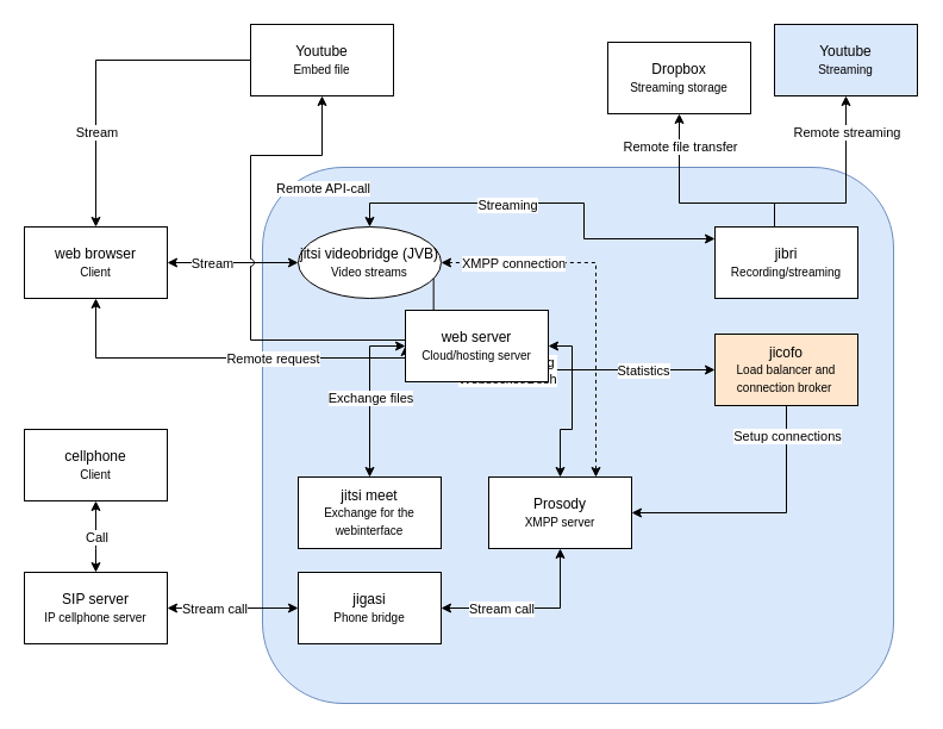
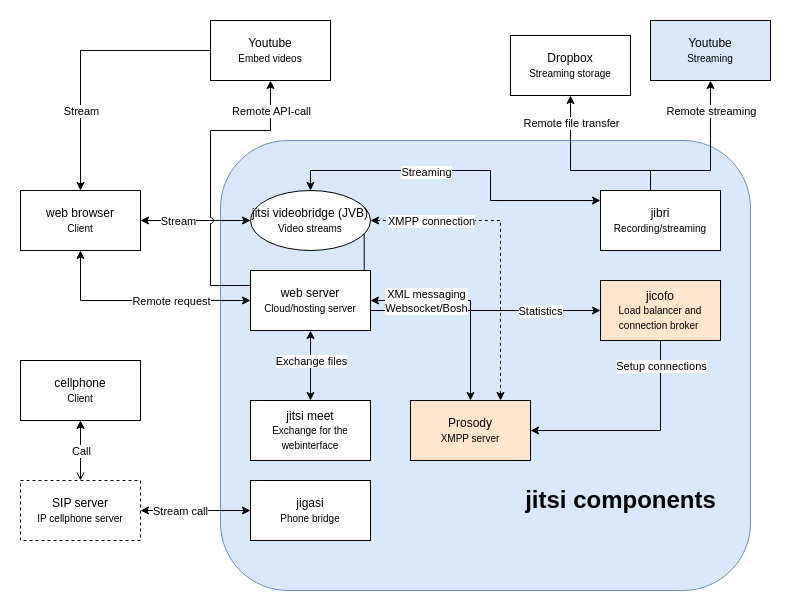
  <mxCell id="0" />
  <mxCell id="1" parent="0" />
  <mxCell id="2" value="" style="rounded=1;whiteSpace=wrap;html=1;fillColor=#dae8fc;strokeColor=#6c8ebf;" parent="1" vertex="1"><mxGeometry x="220" y="140" width="530" height="450" as="geometry" /></mxCell>
  <mxCell id="3" value="" style="edgeStyle=orthogonalEdgeStyle;rounded=0;jumpStyle=arc;orthogonalLoop=1;jettySize=auto;html=1;startArrow=classic;startFill=1;endArrow=classic;endFill=1;" parent="1" source="5" target="40" edge="1"><mxGeometry relative="1" as="geometry"><Array as="points"><mxPoint x="310" y="380" /><mxPoint x="310" y="380" /></Array></mxGeometry></mxCell>
  <mxCell id="4" value="Exchange files" style="edgeLabel;html=1;align=center;verticalAlign=middle;resizable=0;points=[];" parent="3" vertex="1" connectable="0"><mxGeometry x="-0.243" y="1" relative="1" as="geometry"><mxPoint x="1" y="-13.33" as="offset" /></mxGeometry></mxCell>
  <mxCell id="5" value="jitsi meet&lt;br&gt;&lt;font style=&quot;font-size: 10px&quot;&gt;Exchange for the webinterface&lt;/font&gt;" style="rounded=0;whiteSpace=wrap;html=1;" parent="1" vertex="1"><mxGeometry x="250" y="400" width="120" height="60" as="geometry" /></mxCell>
  <mxCell id="6" style="edgeStyle=orthogonalEdgeStyle;rounded=0;jumpStyle=arc;orthogonalLoop=1;jettySize=auto;html=1;exitX=1;exitY=0.5;exitDx=0;exitDy=0;entryX=0.75;entryY=0;entryDx=0;entryDy=0;startArrow=classic;startFill=1;endArrow=classic;endFill=1;dashed=1;" parent="1" source="8" target="29" edge="1"><mxGeometry relative="1" as="geometry" /></mxCell>
  <mxCell id="7" value="XMPP connection" style="edgeLabel;html=1;align=center;verticalAlign=middle;resizable=0;points=[];" parent="6" vertex="1" connectable="0"><mxGeometry x="0.528" y="-1" relative="1" as="geometry"><mxPoint x="-69" y="-107" as="offset" /></mxGeometry></mxCell>
  <mxCell id="8" value="jitsi videobridge (JVB)&lt;br style=&quot;font-size: 10px&quot;&gt;&lt;font size=&quot;1&quot;&gt;Video streams&lt;/font&gt;" style="ellipse;whiteSpace=wrap;html=1;" parent="1" vertex="1"><mxGeometry x="250" y="190" width="120" height="60" as="geometry" /></mxCell>
  <mxCell id="9" style="edgeStyle=orthogonalEdgeStyle;rounded=0;jumpStyle=arc;orthogonalLoop=1;jettySize=auto;html=1;exitX=0.5;exitY=1;exitDx=0;exitDy=0;entryX=1;entryY=0.5;entryDx=0;entryDy=0;startArrow=none;startFill=0;endArrow=classic;endFill=1;" parent="1" source="13" target="29" edge="1"><mxGeometry relative="1" as="geometry"><mxPoint x="660" y="370" as="sourcePoint" /></mxGeometry></mxCell>
  <mxCell id="10" value="Setup connections" style="edgeLabel;html=1;align=center;verticalAlign=middle;resizable=0;points=[];" parent="9" vertex="1" connectable="0"><mxGeometry x="-0.052" y="-1" relative="1" as="geometry"><mxPoint x="14.17" y="-64" as="offset" /></mxGeometry></mxCell>
  <mxCell id="11" style="edgeStyle=orthogonalEdgeStyle;rounded=0;orthogonalLoop=1;jettySize=auto;html=1;exitX=0;exitY=0.5;exitDx=0;exitDy=0;entryX=1;entryY=0.75;entryDx=0;entryDy=0;startArrow=classic;startFill=1;endArrow=none;endFill=0;" parent="1" source="13" target="8" edge="1"><mxGeometry relative="1" as="geometry" /></mxCell>
  <mxCell id="12" value="Statistics" style="edgeLabel;html=1;align=center;verticalAlign=middle;resizable=0;points=[];" parent="11" vertex="1" connectable="0"><mxGeometry x="-0.705" y="1" relative="1" as="geometry"><mxPoint x="-15" y="-1" as="offset" /></mxGeometry></mxCell>
  <mxCell id="13" value="jicofo&lt;br&gt;&lt;font style=&quot;font-size: 10px&quot;&gt;Load balancer and connection broker&amp;nbsp;&lt;/font&gt;" style="rounded=0;whiteSpace=wrap;html=1;fillColor=#ffe6cc;" parent="1" vertex="1"><mxGeometry x="600" y="280" width="120" height="60" as="geometry" /></mxCell>
  <mxCell id="14" style="edgeStyle=orthogonalEdgeStyle;rounded=0;orthogonalLoop=1;jettySize=auto;html=1;entryX=0.5;entryY=0;entryDx=0;entryDy=0;startArrow=classic;startFill=1;" parent="1" source="20" target="8" edge="1"><mxGeometry relative="1" as="geometry"><Array as="points"><mxPoint x="490" y="200" /><mxPoint x="490" y="170" /><mxPoint x="310" y="170" /></Array></mxGeometry></mxCell>
  <mxCell id="15" value="Streaming" style="edgeLabel;html=1;align=center;verticalAlign=middle;resizable=0;points=[];" parent="14" vertex="1" connectable="0"><mxGeometry x="0.063" y="1" relative="1" as="geometry"><mxPoint x="-24" as="offset" /></mxGeometry></mxCell>
  <mxCell id="16" style="edgeStyle=orthogonalEdgeStyle;rounded=0;jumpStyle=arc;orthogonalLoop=1;jettySize=auto;html=1;entryX=0.5;entryY=1;entryDx=0;entryDy=0;startArrow=none;startFill=0;endArrow=classic;endFill=1;" parent="1" source="20" target="46" edge="1"><mxGeometry relative="1" as="geometry"><Array as="points"><mxPoint x="650" y="170" /><mxPoint x="570" y="170" /></Array></mxGeometry></mxCell>
  <mxCell id="17" value="Remote file transfer" style="edgeLabel;html=1;align=center;verticalAlign=middle;resizable=0;points=[];" parent="16" vertex="1" connectable="0"><mxGeometry x="0.646" y="2" relative="1" as="geometry"><mxPoint x="2" y="-3.33" as="offset" /></mxGeometry></mxCell>
  <mxCell id="18" style="edgeStyle=orthogonalEdgeStyle;rounded=0;jumpStyle=arc;orthogonalLoop=1;jettySize=auto;html=1;exitX=0.5;exitY=0;exitDx=0;exitDy=0;entryX=0.5;entryY=1;entryDx=0;entryDy=0;startArrow=none;startFill=0;endArrow=classic;endFill=1;" parent="1" source="20" target="45" edge="1"><mxGeometry relative="1" as="geometry"><Array as="points"><mxPoint x="650" y="170" /><mxPoint x="710" y="170" /></Array></mxGeometry></mxCell>
  <mxCell id="19" value="Remote streaming" style="edgeLabel;html=1;align=center;verticalAlign=middle;resizable=0;points=[];" parent="18" vertex="1" connectable="0"><mxGeometry x="0.594" relative="1" as="geometry"><mxPoint y="-6.67" as="offset" /></mxGeometry></mxCell>
  <mxCell id="20" value="jibri&lt;br style=&quot;font-size: 7px&quot;&gt;&lt;font size=&quot;1&quot;&gt;Recording/streaming&lt;/font&gt;" style="rounded=0;whiteSpace=wrap;html=1;" parent="1" vertex="1"><mxGeometry x="600" y="190" width="120" height="60" as="geometry" /></mxCell>
  <mxCell id="21" value="" style="edgeStyle=orthogonalEdgeStyle;rounded=0;orthogonalLoop=1;jettySize=auto;html=1;startArrow=classic;startFill=1;" parent="1" source="23" target="26" edge="1"><mxGeometry relative="1" as="geometry" /></mxCell>
  <mxCell id="22" value="Stream call" style="edgeLabel;html=1;align=center;verticalAlign=middle;resizable=0;points=[];" parent="21" vertex="1" connectable="0"><mxGeometry x="-0.304" y="-1" relative="1" as="geometry"><mxPoint x="1.67" y="-1" as="offset" /></mxGeometry></mxCell>
- <mxCell id="23" value="SIP server&lt;br style=&quot;font-size: 10px&quot;&gt;&lt;font size=&quot;1&quot;&gt;IP cellphone server&lt;/font&gt;" style="rounded=0;whiteSpace=wrap;html=1;" parent="1" vertex="1"><mxGeometry x="20" y="480" width="120" height="60" as="geometry" /></mxCell>
- <mxCell id="24" value="" style="edgeStyle=orthogonalEdgeStyle;rounded=0;orthogonalLoop=1;jettySize=auto;html=1;startArrow=classic;startFill=1;" parent="1" source="26" target="29" edge="1"><mxGeometry relative="1" as="geometry" /></mxCell>
- <mxCell id="25" value="Stream call" style="edgeLabel;html=1;align=center;verticalAlign=middle;resizable=0;points=[];" parent="24" vertex="1" connectable="0"><mxGeometry x="-0.108" y="-1" relative="1" as="geometry"><mxPoint x="-16.67" y="-1" as="offset" /></mxGeometry></mxCell>
+ <mxCell id="23" value="SIP server&lt;br style=&quot;font-size: 10px&quot;&gt;&lt;font size=&quot;1&quot;&gt;IP cellphone server&lt;/font&gt;" style="rounded=0;whiteSpace=wrap;html=1;dashed=1;" parent="1" vertex="1"><mxGeometry x="20" y="480" width="120" height="60" as="geometry" /></mxCell>
  <mxCell id="26" value="jigasi&lt;br style=&quot;font-size: 10px&quot;&gt;&lt;font size=&quot;1&quot;&gt;Phone bridge&lt;/font&gt;" style="rounded=0;whiteSpace=wrap;html=1;" parent="1" vertex="1"><mxGeometry x="250" y="480" width="120" height="60" as="geometry" /></mxCell>
  <mxCell id="27" style="edgeStyle=orthogonalEdgeStyle;rounded=0;orthogonalLoop=1;jettySize=auto;html=1;exitX=0.5;exitY=0;exitDx=0;exitDy=0;entryX=1;entryY=0.5;entryDx=0;entryDy=0;startArrow=classic;startFill=1;" parent="1" source="29" target="40" edge="1"><mxGeometry relative="1" as="geometry" /></mxCell>
  <mxCell id="28" value="XML messaging&lt;br&gt;Websocket/Bosh" style="edgeLabel;html=1;align=center;verticalAlign=middle;resizable=0;points=[];" parent="27" vertex="1" connectable="0"><mxGeometry x="-0.668" y="2" relative="1" as="geometry"><mxPoint x="-43" y="-66.67" as="offset" /></mxGeometry></mxCell>
- <mxCell id="29" value="Prosody&lt;br style=&quot;font-size: 10px&quot;&gt;&lt;font size=&quot;1&quot;&gt;XMPP server&lt;/font&gt;" style="rounded=0;whiteSpace=wrap;html=1;" parent="1" vertex="1"><mxGeometry x="410" y="400" width="120" height="60" as="geometry" /></mxCell>
+ <mxCell id="29" value="Prosody&lt;br style=&quot;font-size: 10px&quot;&gt;&lt;font size=&quot;1&quot;&gt;XMPP server&lt;/font&gt;" style="rounded=0;whiteSpace=wrap;html=1;fillColor=#ffe6cc;" parent="1" vertex="1"><mxGeometry x="410" y="400" width="120" height="60" as="geometry" /></mxCell>
  <mxCell id="30" style="edgeStyle=orthogonalEdgeStyle;rounded=0;orthogonalLoop=1;jettySize=auto;html=1;entryX=0;entryY=0.5;entryDx=0;entryDy=0;startArrow=classic;startFill=1;" parent="1" source="34" target="40" edge="1"><mxGeometry relative="1" as="geometry"><Array as="points"><mxPoint x="80" y="300" /></Array></mxGeometry></mxCell>
  <mxCell id="31" value="Remote request" style="edgeLabel;html=1;align=center;verticalAlign=middle;resizable=0;points=[];" parent="30" vertex="1" connectable="0"><mxGeometry x="0.147" y="1" relative="1" as="geometry"><mxPoint x="14.17" y="1" as="offset" /></mxGeometry></mxCell>
  <mxCell id="32" style="edgeStyle=orthogonalEdgeStyle;rounded=0;orthogonalLoop=1;jettySize=auto;html=1;entryX=0;entryY=0.5;entryDx=0;entryDy=0;startArrow=classic;startFill=1;" parent="1" source="34" target="8" edge="1"><mxGeometry relative="1" as="geometry" /></mxCell>
  <mxCell id="33" value="Stream" style="edgeLabel;html=1;align=center;verticalAlign=middle;resizable=0;points=[];" parent="32" vertex="1" connectable="0"><mxGeometry x="-0.23" y="1" relative="1" as="geometry"><mxPoint x="-5" y="1" as="offset" /></mxGeometry></mxCell>
  <mxCell id="34" value="web browser&lt;br&gt;&lt;font style=&quot;font-size: 10px&quot;&gt;Client&lt;/font&gt;" style="rounded=0;whiteSpace=wrap;html=1;" parent="1" vertex="1"><mxGeometry x="20" y="190" width="120" height="60" as="geometry" /></mxCell>
- <mxCell id="35" value="" style="edgeStyle=orthogonalEdgeStyle;rounded=0;orthogonalLoop=1;jettySize=auto;html=1;startArrow=classic;startFill=1;" parent="1" source="37" target="23" edge="1"><mxGeometry relative="1" as="geometry"><Array as="points"><mxPoint x="80" y="460" /><mxPoint x="80" y="460" /></Array></mxGeometry></mxCell>
+ <mxCell id="35" value="" style="edgeStyle=orthogonalEdgeStyle;rounded=0;orthogonalLoop=1;jettySize=auto;html=1;startArrow=classic;startFill=1;endArrow=open;" parent="1" source="37" target="23" edge="1"><mxGeometry relative="1" as="geometry"><Array as="points"><mxPoint x="80" y="460" /><mxPoint x="80" y="460" /></Array></mxGeometry></mxCell>
  <mxCell id="36" value="Call" style="edgeLabel;html=1;align=center;verticalAlign=middle;resizable=0;points=[];" parent="35" vertex="1" connectable="0"><mxGeometry x="0.195" y="-1" relative="1" as="geometry"><mxPoint x="1" y="-5.83" as="offset" /></mxGeometry></mxCell>
  <mxCell id="37" value="cellphone&lt;br style=&quot;font-size: 10px&quot;&gt;&lt;font size=&quot;1&quot;&gt;Client&lt;/font&gt;" style="rounded=0;whiteSpace=wrap;html=1;" parent="1" vertex="1"><mxGeometry x="20" y="360" width="120" height="60" as="geometry" /></mxCell>
  <mxCell id="38" style="edgeStyle=orthogonalEdgeStyle;rounded=0;jumpStyle=arc;orthogonalLoop=1;jettySize=auto;html=1;exitX=0;exitY=0.25;exitDx=0;exitDy=0;entryX=0.5;entryY=1;entryDx=0;entryDy=0;startArrow=none;startFill=0;" parent="1" source="40" target="44" edge="1"><mxGeometry relative="1" as="geometry"><Array as="points"><mxPoint x="210" y="285" /><mxPoint x="210" y="130" /><mxPoint x="270" y="130" /></Array></mxGeometry></mxCell>
  <mxCell id="39" value="Remote API-call" style="edgeLabel;html=1;align=center;verticalAlign=middle;resizable=0;points=[];" parent="38" vertex="1" connectable="0"><mxGeometry x="0.045" relative="1" as="geometry"><mxPoint x="60" y="-55.83" as="offset" /></mxGeometry></mxCell>
- <mxCell id="40" value="web server&lt;br style=&quot;font-size: 10px&quot;&gt;&lt;font size=&quot;1&quot;&gt;Cloud/hosting server&lt;/font&gt;" style="rounded=0;whiteSpace=wrap;html=1;" parent="1" vertex="1"><mxGeometry x="340" y="260" width="120" height="60" as="geometry" /></mxCell>
+ <mxCell id="40" value="web server&lt;br style=&quot;font-size: 10px&quot;&gt;&lt;font size=&quot;1&quot;&gt;Cloud/hosting server&lt;/font&gt;" style="rounded=0;whiteSpace=wrap;html=1;" parent="1" vertex="1"><mxGeometry x="250" y="270" width="120" height="60" as="geometry" /></mxCell>
+ <mxCell id="41" value="jitsi components" style="text;strokeColor=none;fillColor=none;html=1;fontSize=24;fontStyle=1;verticalAlign=middle;align=center;" parent="1" vertex="1"><mxGeometry x="510" y="480" width="220" height="40" as="geometry" /></mxCell>
  <mxCell id="42" style="edgeStyle=orthogonalEdgeStyle;rounded=0;jumpStyle=arc;orthogonalLoop=1;jettySize=auto;html=1;startArrow=none;startFill=0;entryX=0.5;entryY=0;entryDx=0;entryDy=0;" parent="1" source="44" target="34" edge="1"><mxGeometry relative="1" as="geometry"><mxPoint x="100" y="180" as="targetPoint" /><Array as="points"><mxPoint x="80" y="50" /></Array></mxGeometry></mxCell>
  <mxCell id="43" value="Stream" style="edgeLabel;html=1;align=center;verticalAlign=middle;resizable=0;points=[];" parent="42" vertex="1" connectable="0"><mxGeometry x="0.1" y="-1" relative="1" as="geometry"><mxPoint x="1" y="41.67" as="offset" /></mxGeometry></mxCell>
- <mxCell id="44" value="Youtube&lt;br style=&quot;font-size: 7px&quot;&gt;&lt;font size=&quot;1&quot;&gt;Embed file&lt;/font&gt;" style="rounded=0;whiteSpace=wrap;html=1;" parent="1" vertex="1"><mxGeometry x="210" y="20" width="120" height="60" as="geometry" /></mxCell>
+ <mxCell id="44" value="Youtube&lt;br style=&quot;font-size: 7px&quot;&gt;&lt;font size=&quot;1&quot;&gt;Embed videos&lt;/font&gt;" style="rounded=0;whiteSpace=wrap;html=1;" parent="1" vertex="1"><mxGeometry x="210" y="20" width="120" height="60" as="geometry" /></mxCell>
  <mxCell id="45" value="Youtube&lt;br style=&quot;font-size: 7px&quot;&gt;&lt;font size=&quot;1&quot;&gt;Streaming&lt;/font&gt;" style="rounded=0;whiteSpace=wrap;html=1;fillColor=#dae8fc;" parent="1" vertex="1"><mxGeometry x="650" y="20" width="120" height="60" as="geometry" /></mxCell>
  <mxCell id="46" value="Dropbox&lt;br style=&quot;font-size: 7px&quot;&gt;&lt;font size=&quot;1&quot;&gt;Streaming storage&lt;/font&gt;" style="rounded=0;whiteSpace=wrap;html=1;" parent="1" vertex="1"><mxGeometry x="510" y="35" width="120" height="60" as="geometry" /></mxCell>
